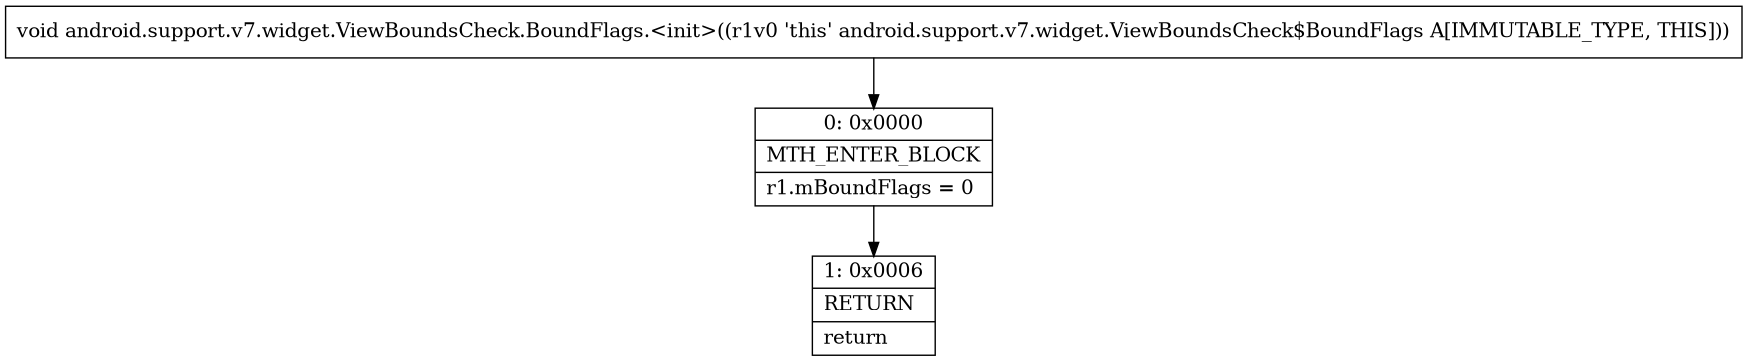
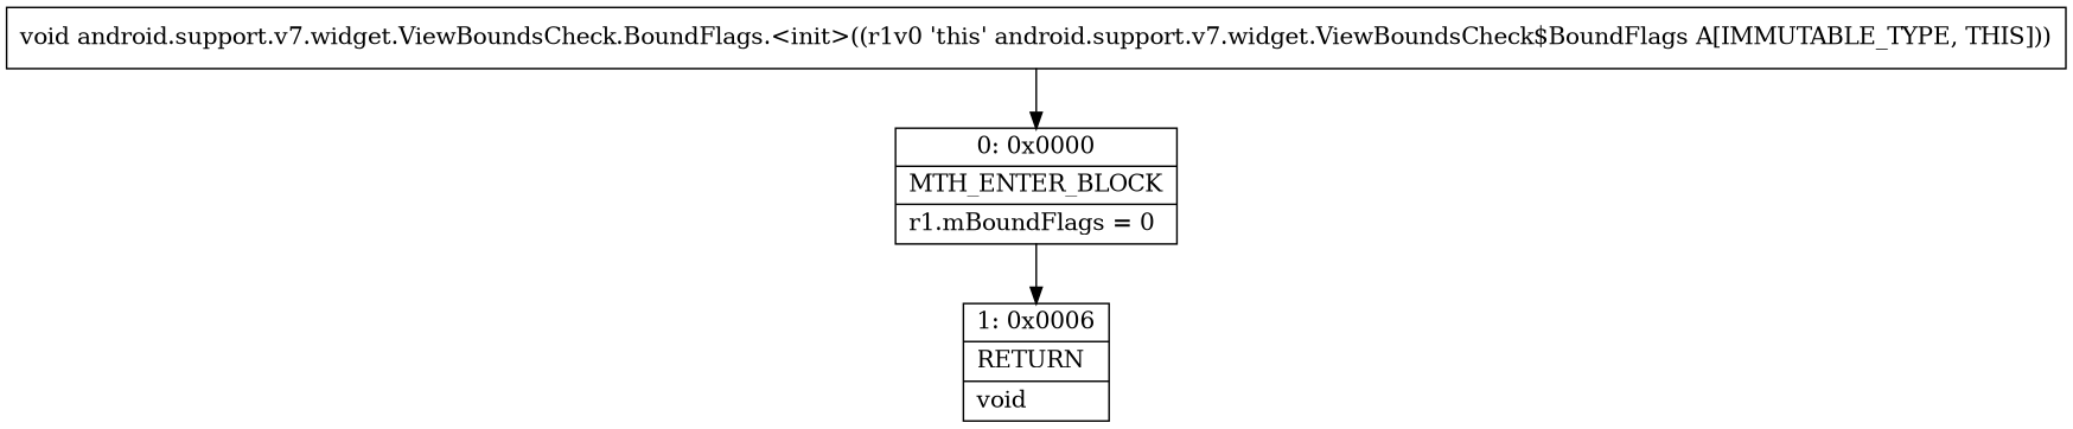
  digraph {
    node [shape=record]
    n1 [label="{0\:\ 0x0000|MTH_ENTER_BLOCK\l|r1.mBoundFlags = 0\l}"]
-   n2 [label="{1\:\ 0x0006|RETURN\l|return\l}"]
+   n2 [label="{1\:\ 0x0006|RETURN\l|void\l}"]
    n3 [label="{void android.support.v7.widget.ViewBoundsCheck.BoundFlags.\<init\>((r1v0 'this' android.support.v7.widget.ViewBoundsCheck$BoundFlags A[IMMUTABLE_TYPE, THIS])) }"]
    n1 -> n2
    n3 -> n1
  }
